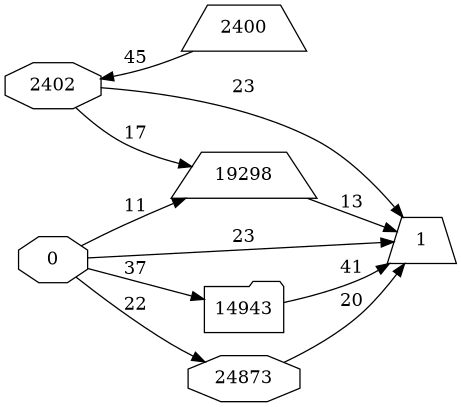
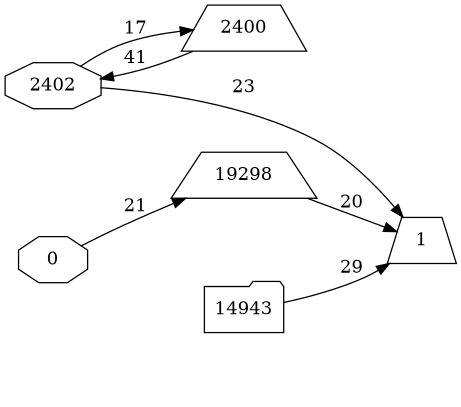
  digraph {
    rankdir=LR
    node [shape=octagon]
    2402
    2400 [shape=trapezium]
    1 [shape=trapezium]
    n4 [label=14943 shape=folder]
    n5 [label=19298 shape=trapezium]
-   24873
    0
-   2402 -> n5 [label=17]
+   2402 -> 2400 [label=17]
    2402 -> 1 [label=23]
-   2400 -> 2402 [label=45]
-   n4 -> 1 [label=41]
-   n5 -> 1 [label=13]
-   24873 -> 1 [label=20]
-   0 -> 1 [label=23]
-   0 -> n4 [label=37]
-   0 -> n5 [label=11]
-   0 -> 24873 [label=22]
+   2400 -> 2402 [label=41]
+   n4 -> 1 [label=29]
+   n5 -> 1 [label=20]
+   0 -> n5 [label=21]
  }
